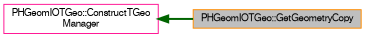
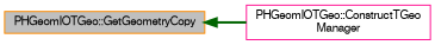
  digraph {
    rankdir=LR
    node [fontname=FreeSans fontsize=10 shape=record]
    n1 [color=darkorange fillcolor=grey75 fontcolor=black height=0.2 label="PHGeomIOTGeo::GetGeometryCopy" style=filled width=0.4]
    n2 [color=deeppink height=0.2 label="PHGeomIOTGeo::ConstructTGeo\lManager" width=0.4]
-   n2 -> n1 [color=darkgreen dir=back fontname=FreeSans fontsize=10 labelfontname=FreeSans labelfontsize=10 style=bold]
+   n1 -> n2 [color=darkgreen dir=back fontname=FreeSans fontsize=10 labelfontname=FreeSans labelfontsize=10 style=bold]
  }
